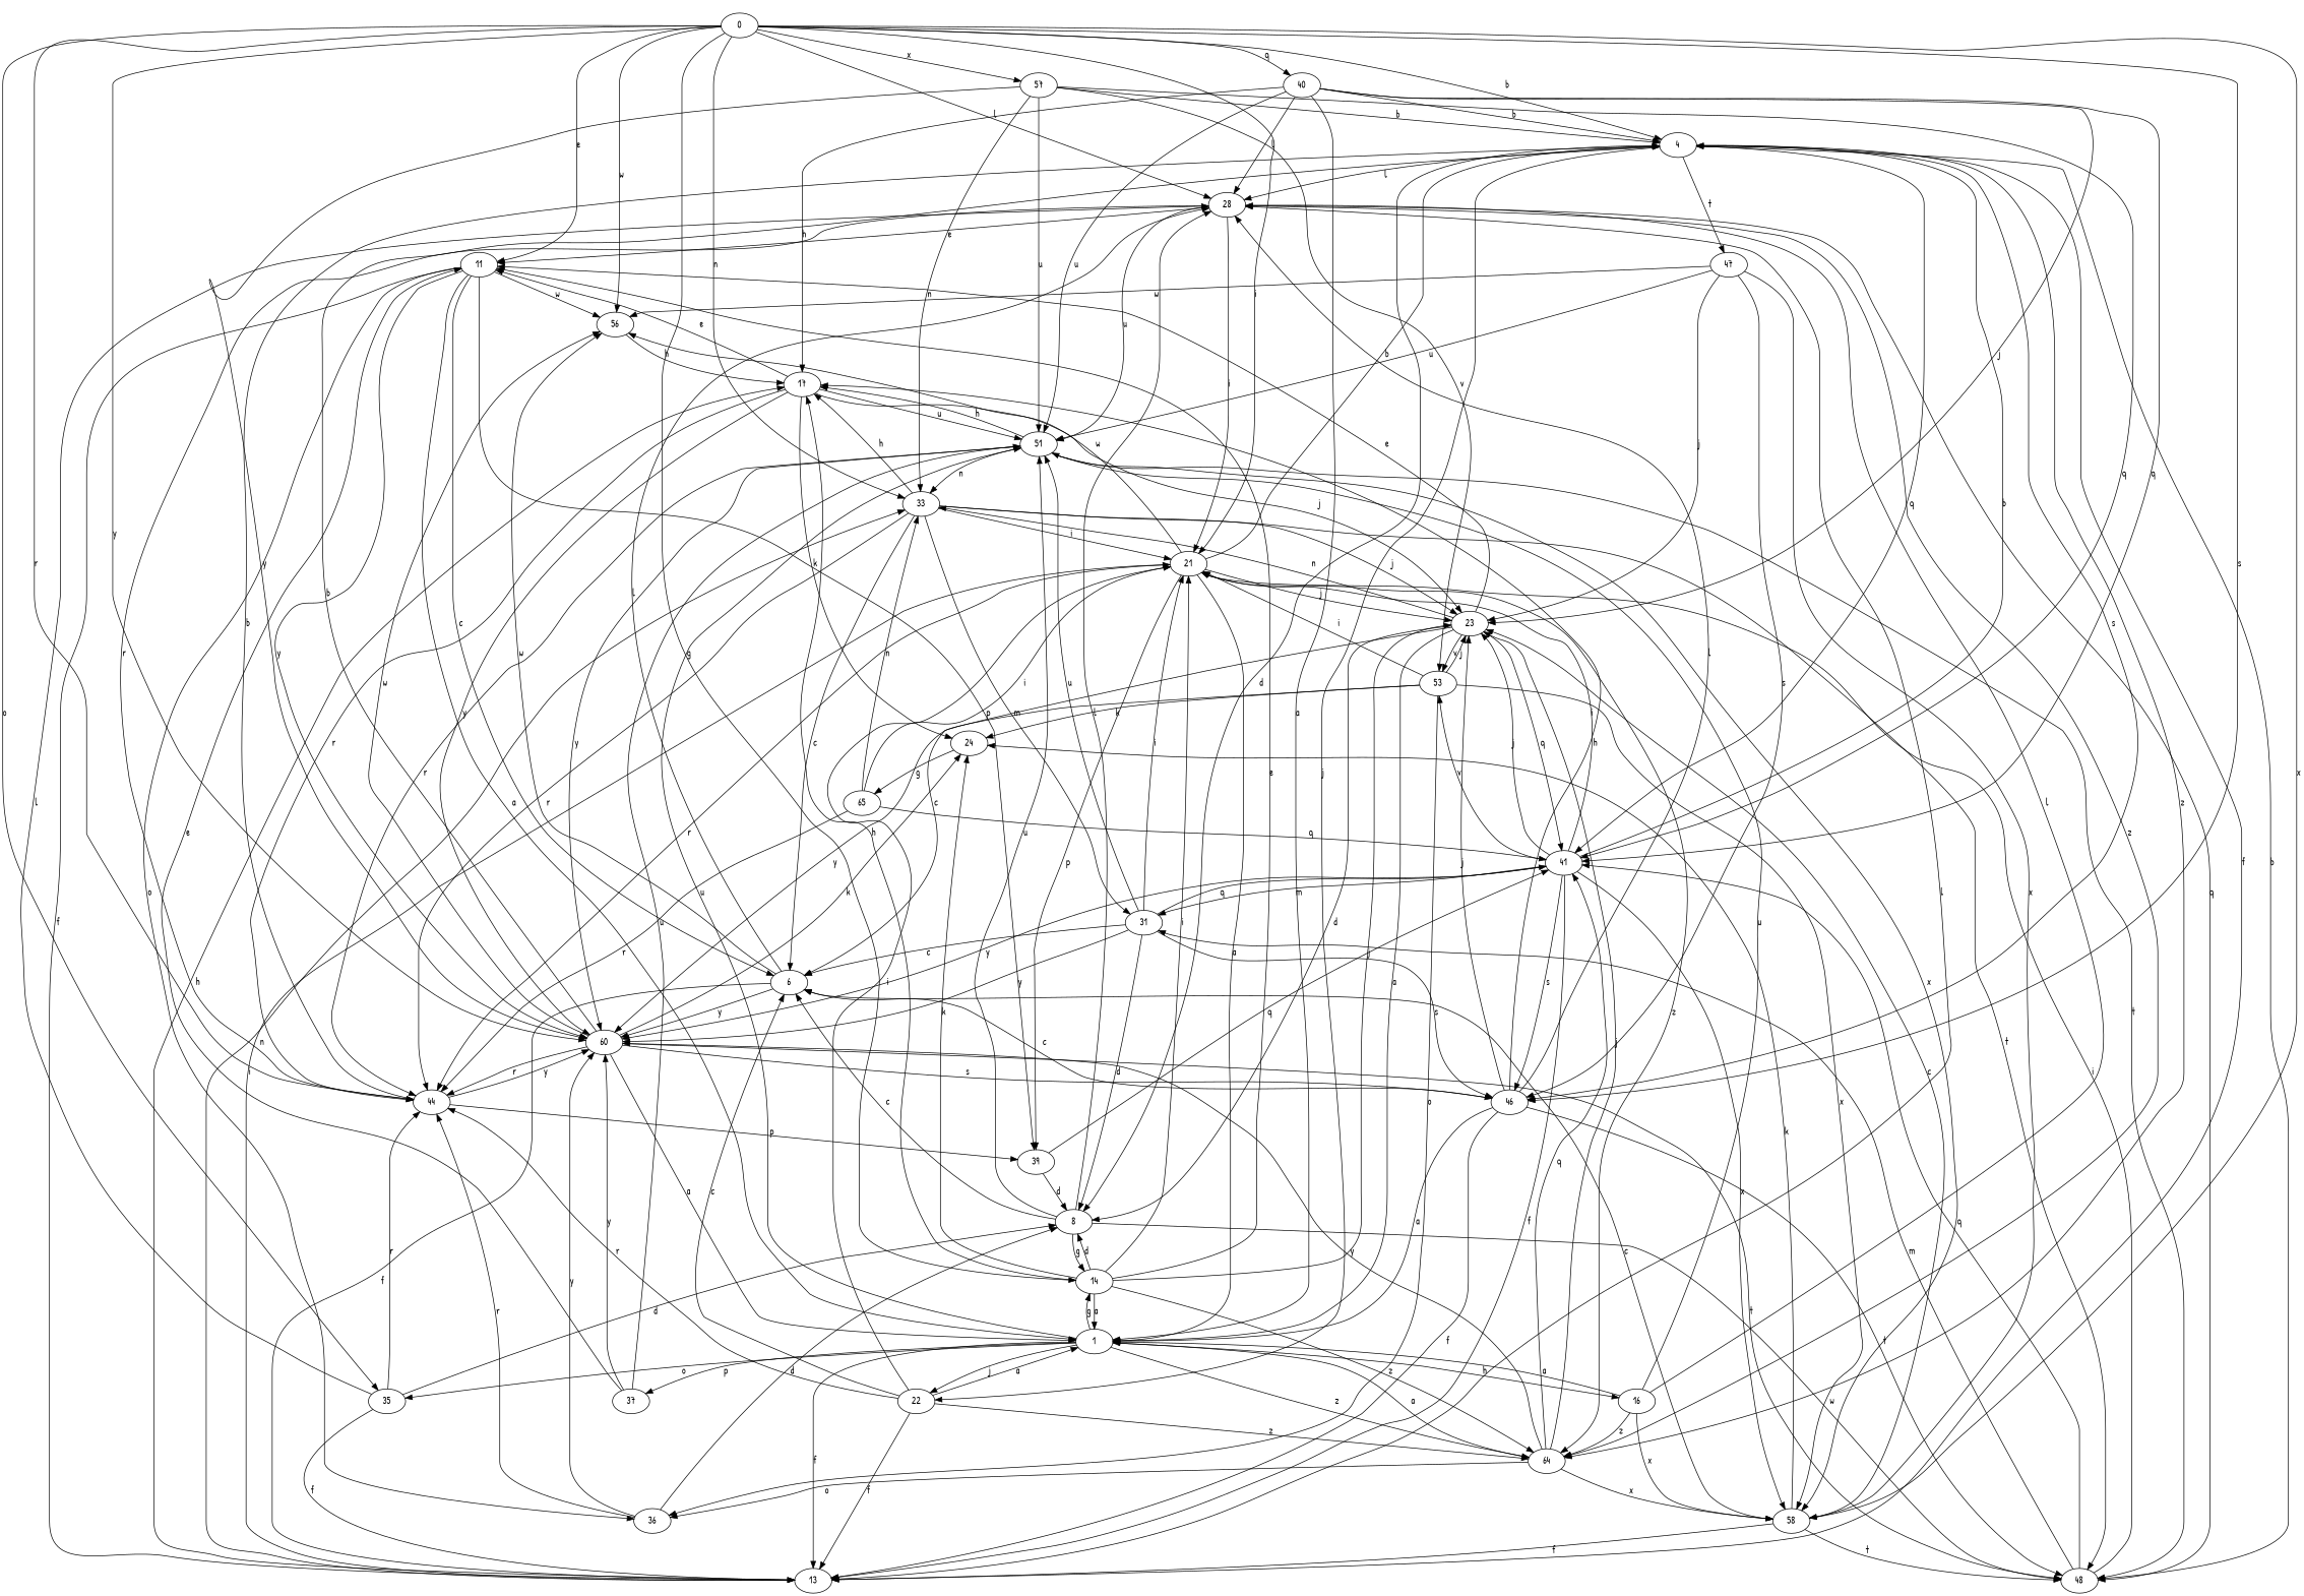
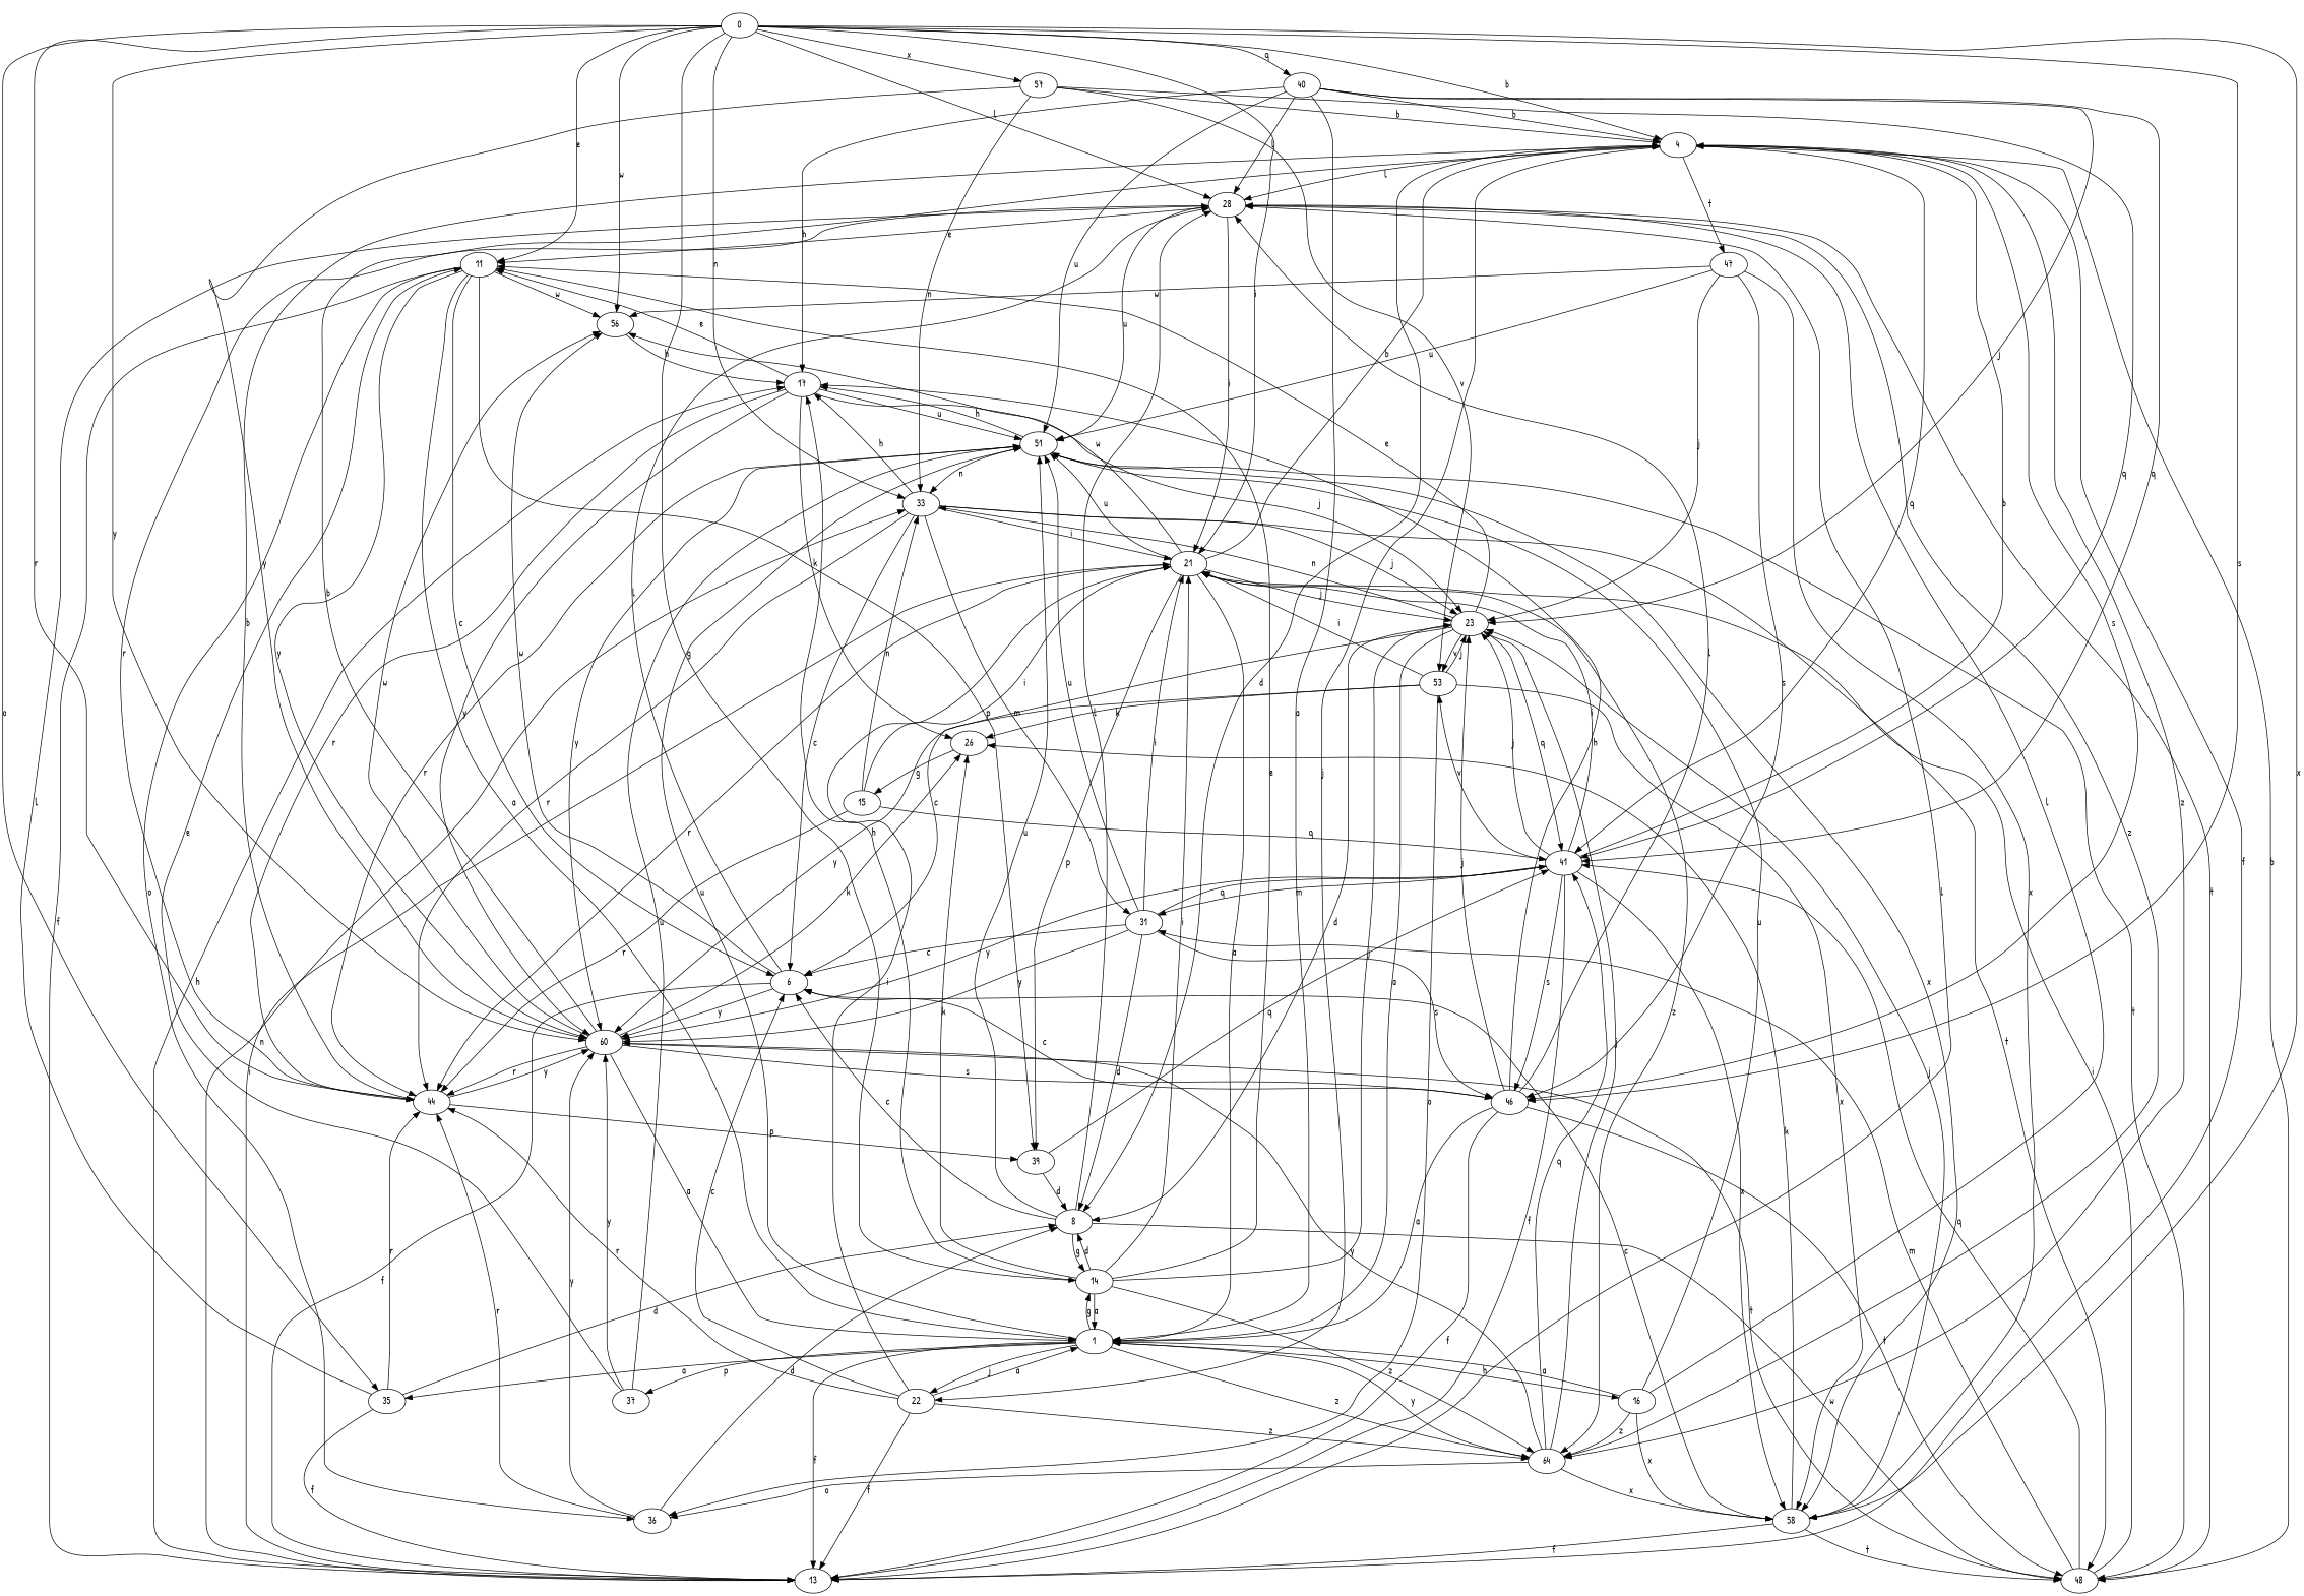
  strict digraph {
    fontname="Patrick Hand"
    node [fontname="Patrick Hand"]
    edge [fontname="Patrick Hand"]
    0
    4
    11
    14
    21
    28
    33
    35
    40
    44
    46
    56
    57
    58
    60
    13
    22
    64
    8
    41
    47
    1
    6
    36
    39
    17
    23
-   26 [label=24]
+   26
    51
    48
    31
    53
    16
    37
-   15 [label=65]
+   15
    0 -> 4 [label=b]
    0 -> 11 [label=e]
    0 -> 14 [label=g]
    0 -> 21 [label=i]
    0 -> 28 [label=l]
    0 -> 33 [label=n]
    0 -> 35 [label=o]
    0 -> 40 [label=q]
    0 -> 44 [label=r]
    0 -> 46 [label=s]
    0 -> 56 [label=w]
    0 -> 57 [label=x]
    0 -> 58 [label=x]
    0 -> 60 [label=y]
    4 -> 28 [label=l]
    4 -> 46 [label=s]
    4 -> 13 [label=f]
    4 -> 22 [label=j]
    4 -> 64 [label=z]
    4 -> 8 [label=d]
    4 -> 41 [label=q]
    4 -> 47 [label=t]
    11 -> 56 [label=w]
    11 -> 60 [label=y]
    11 -> 13 [label=f]
    11 -> 1 [label=a]
    11 -> 6 [label=c]
    11 -> 36 [label=o]
    11 -> 39 [label=p]
    14 -> 11 [label=e]
    14 -> 21 [label=i]
    14 -> 64 [label=z]
    14 -> 8 [label=d]
    14 -> 1 [label=a]
    14 -> 17 [label=h]
    14 -> 23 [label=j]
    14 -> 26 [label=k]
    21 -> 4 [label=b]
    21 -> 44 [label=r]
    21 -> 56 [label=w]
    21 -> 64 [label=z]
    21 -> 1 [label=a]
    21 -> 39 [label=p]
    21 -> 23 [label=j]
    28 -> 11 [label=e]
    28 -> 21 [label=i]
    28 -> 44 [label=r]
    28 -> 64 [label=z]
    28 -> 51 [label=u]
-   28 -> 48 [label=q]
+   28 -> 48 [label=t]
    33 -> 21 [label=i]
    33 -> 44 [label=r]
    33 -> 6 [label=c]
    33 -> 17 [label=h]
    33 -> 23 [label=j]
    33 -> 48 [label=t]
    33 -> 31 [label=m]
    35 -> 28 [label=l]
    35 -> 44 [label=r]
    35 -> 13 [label=f]
    35 -> 8 [label=d]
    40 -> 4 [label=b]
    40 -> 28 [label=l]
    40 -> 41 [label=q]
    40 -> 1 [label=a]
    40 -> 17 [label=h]
    40 -> 23 [label=j]
    40 -> 51 [label=u]
    44 -> 4 [label=b]
    44 -> 60 [label=y]
    44 -> 39 [label=p]
    46 -> 28 [label=l]
    46 -> 13 [label=f]
    46 -> 1 [label=a]
    46 -> 6 [label=c]
    46 -> 17 [label=h]
    46 -> 23 [label=j]
    46 -> 48 [label=t]
    56 -> 17 [label=h]
    57 -> 4 [label=b]
    57 -> 33 [label=n]
    57 -> 60 [label=y]
    57 -> 41 [label=q]
-   57 -> 51 [label=u]
+   21 -> 51 [label=u]
    57 -> 53 [label=v]
    58 -> 13 [label=f]
    58 -> 6 [label=c]
-   58 -> 23 [label=c]
+   58 -> 23 [label=j]
    58 -> 26 [label=k]
    58 -> 48 [label=t]
    60 -> 4 [label=b]
    60 -> 44 [label=r]
    60 -> 46 [label=s]
    60 -> 56 [label=w]
    60 -> 1 [label=a]
    60 -> 26 [label=k]
    60 -> 48 [label=t]
    13 -> 21 [label=i]
    13 -> 28 [label=l]
    13 -> 33 [label=n]
    13 -> 17 [label=h]
    22 -> 21 [label=i]
    22 -> 44 [label=r]
    22 -> 13 [label=f]
    22 -> 64 [label=z]
    22 -> 1 [label=a]
    22 -> 6 [label=c]
    64 -> 58 [label=x]
    64 -> 60 [label=y]
    64 -> 41 [label=q]
-   64 -> 1 [label=a]
+   64 -> 1 [label=y]
    64 -> 36 [label=o]
    64 -> 23 [label=j]
    8 -> 14 [label=g]
    8 -> 28 [label=l]
    8 -> 6 [label=c]
    8 -> 51 [label=u]
    8 -> 48 [label=w]
    41 -> 4 [label=b]
    41 -> 21 [label=i]
    41 -> 46 [label=s]
    41 -> 58 [label=x]
    41 -> 60 [label=y]
    41 -> 13 [label=f]
    41 -> 23 [label=j]
    41 -> 31 [label=m]
    41 -> 53 [label=v]
    47 -> 46 [label=s]
    47 -> 56 [label=w]
    47 -> 58 [label=x]
    47 -> 23 [label=j]
    47 -> 51 [label=u]
    1 -> 14 [label=g]
-   1 -> 35 [label=o]
+   1 -> 35 [label=a]
    1 -> 13 [label=f]
    1 -> 22 [label=j]
    1 -> 64 [label=z]
    1 -> 51 [label=u]
    1 -> 16 [label=h]
    1 -> 37 [label=p]
    6 -> 28 [label=l]
    6 -> 56 [label=w]
    6 -> 60 [label=y]
    6 -> 13 [label=f]
    36 -> 44 [label=r]
    36 -> 60 [label=y]
    36 -> 8 [label=d]
    39 -> 8 [label=d]
    39 -> 41 [label=q]
    17 -> 11 [label=e]
    17 -> 44 [label=r]
    17 -> 60 [label=y]
    17 -> 23 [label=j]
    17 -> 26 [label=k]
    17 -> 51 [label=u]
    23 -> 11 [label=e]
    23 -> 33 [label=n]
    23 -> 8 [label=d]
    23 -> 41 [label=q]
    23 -> 1 [label=a]
    23 -> 6 [label=c]
    23 -> 53 [label=v]
    26 -> 15 [label=g]
    51 -> 33 [label=n]
    51 -> 44 [label=r]
    51 -> 58 [label=x]
    51 -> 60 [label=y]
    51 -> 17 [label=h]
    51 -> 48 [label=t]
    48 -> 4 [label=b]
    48 -> 21 [label=i]
    48 -> 41 [label=q]
    48 -> 31 [label=m]
    31 -> 21 [label=i]
    31 -> 46 [label=s]
    31 -> 60 [label=y]
    31 -> 8 [label=d]
    31 -> 41 [label=q]
    31 -> 6 [label=c]
    31 -> 51 [label=u]
    53 -> 21 [label=i]
    53 -> 58 [label=x]
    53 -> 60 [label=y]
    53 -> 36 [label=o]
    53 -> 23 [label=j]
    53 -> 26 [label=k]
    16 -> 28 [label=l]
    16 -> 58 [label=x]
    16 -> 64 [label=z]
    16 -> 1 [label=a]
    16 -> 51 [label=u]
    37 -> 11 [label=e]
    37 -> 60 [label=y]
    37 -> 51 [label=u]
    15 -> 21 [label=i]
    15 -> 33 [label=n]
    15 -> 44 [label=r]
    15 -> 41 [label=q]
  }
